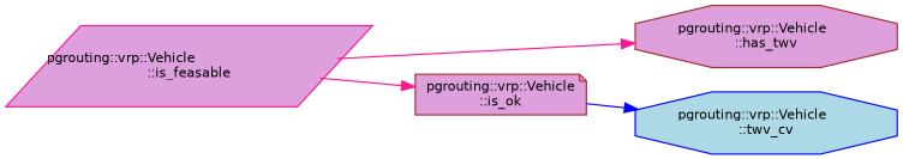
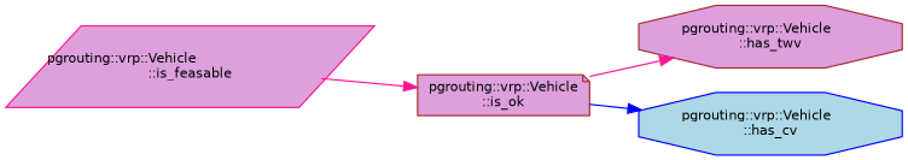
  digraph {
    rankdir=LR
    node [color=brown fillcolor=plum fontname=Helvetica fontsize=10 shape=octagon style=filled]
    edge [color=deeppink fontname=Helvetica fontsize=10 labelfontname=Helvetica labelfontsize=10 style=solid]
    n1 [color=deeppink fontcolor=black height=0.2 label="pgrouting::vrp::Vehicle\l::is_feasable" shape=parallelogram width=0.4]
    n2 [height=0.2 label="pgrouting::vrp::Vehicle\l::has_twv" width=0.4]
    n3 [height=0.2 label="pgrouting::vrp::Vehicle\l::is_ok" shape=note width=0.4]
-   n4 [color=blue fillcolor=lightblue height=0.2 label="pgrouting::vrp::Vehicle\l::twv_cv" width=0.4]
-   n1 -> n2
+   n4 [color=blue fillcolor=lightblue height=0.2 label="pgrouting::vrp::Vehicle\l::has_cv" width=0.4]
+   n3 -> n2
    n1 -> n3
    n3 -> n4 [color=blue]
  }
